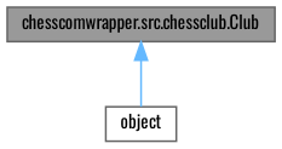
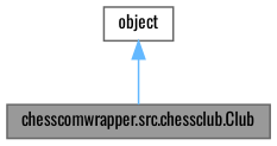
  digraph {
    fontname=Oswald
    node [color=gray40 fontname=Oswald fontsize=10 shape=box style=filled]
    n1 [fillcolor=grey60 fontcolor=black height=0.2 label="chesscomwrapper.src.chessclub.Club" width=0.4]
    n2 [fillcolor=white height=0.2 label=object width=0.4]
-   n1 -> n2 [color=steelblue1 dir=back fontname=Oswald fontsize=10 labelfontname=Helvetica labelfontsize=10 style=solid]
+   n2 -> n1 [color=steelblue1 dir=back fontname=Oswald fontsize=10 labelfontname=Helvetica labelfontsize=10 style=solid]
  }
